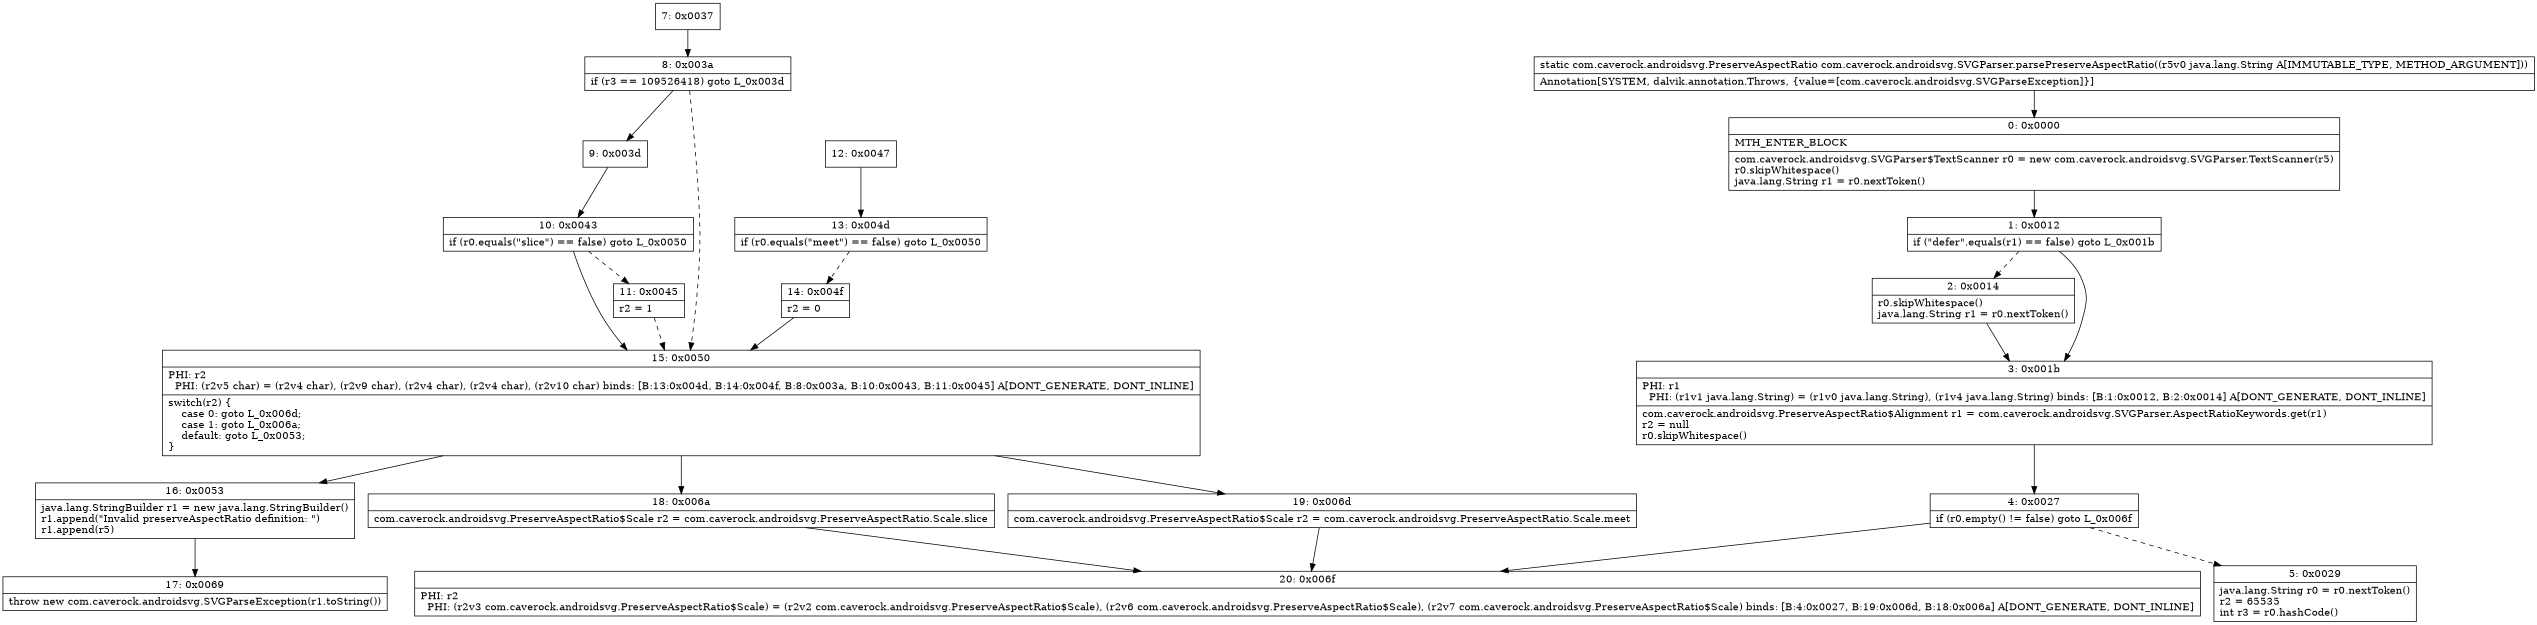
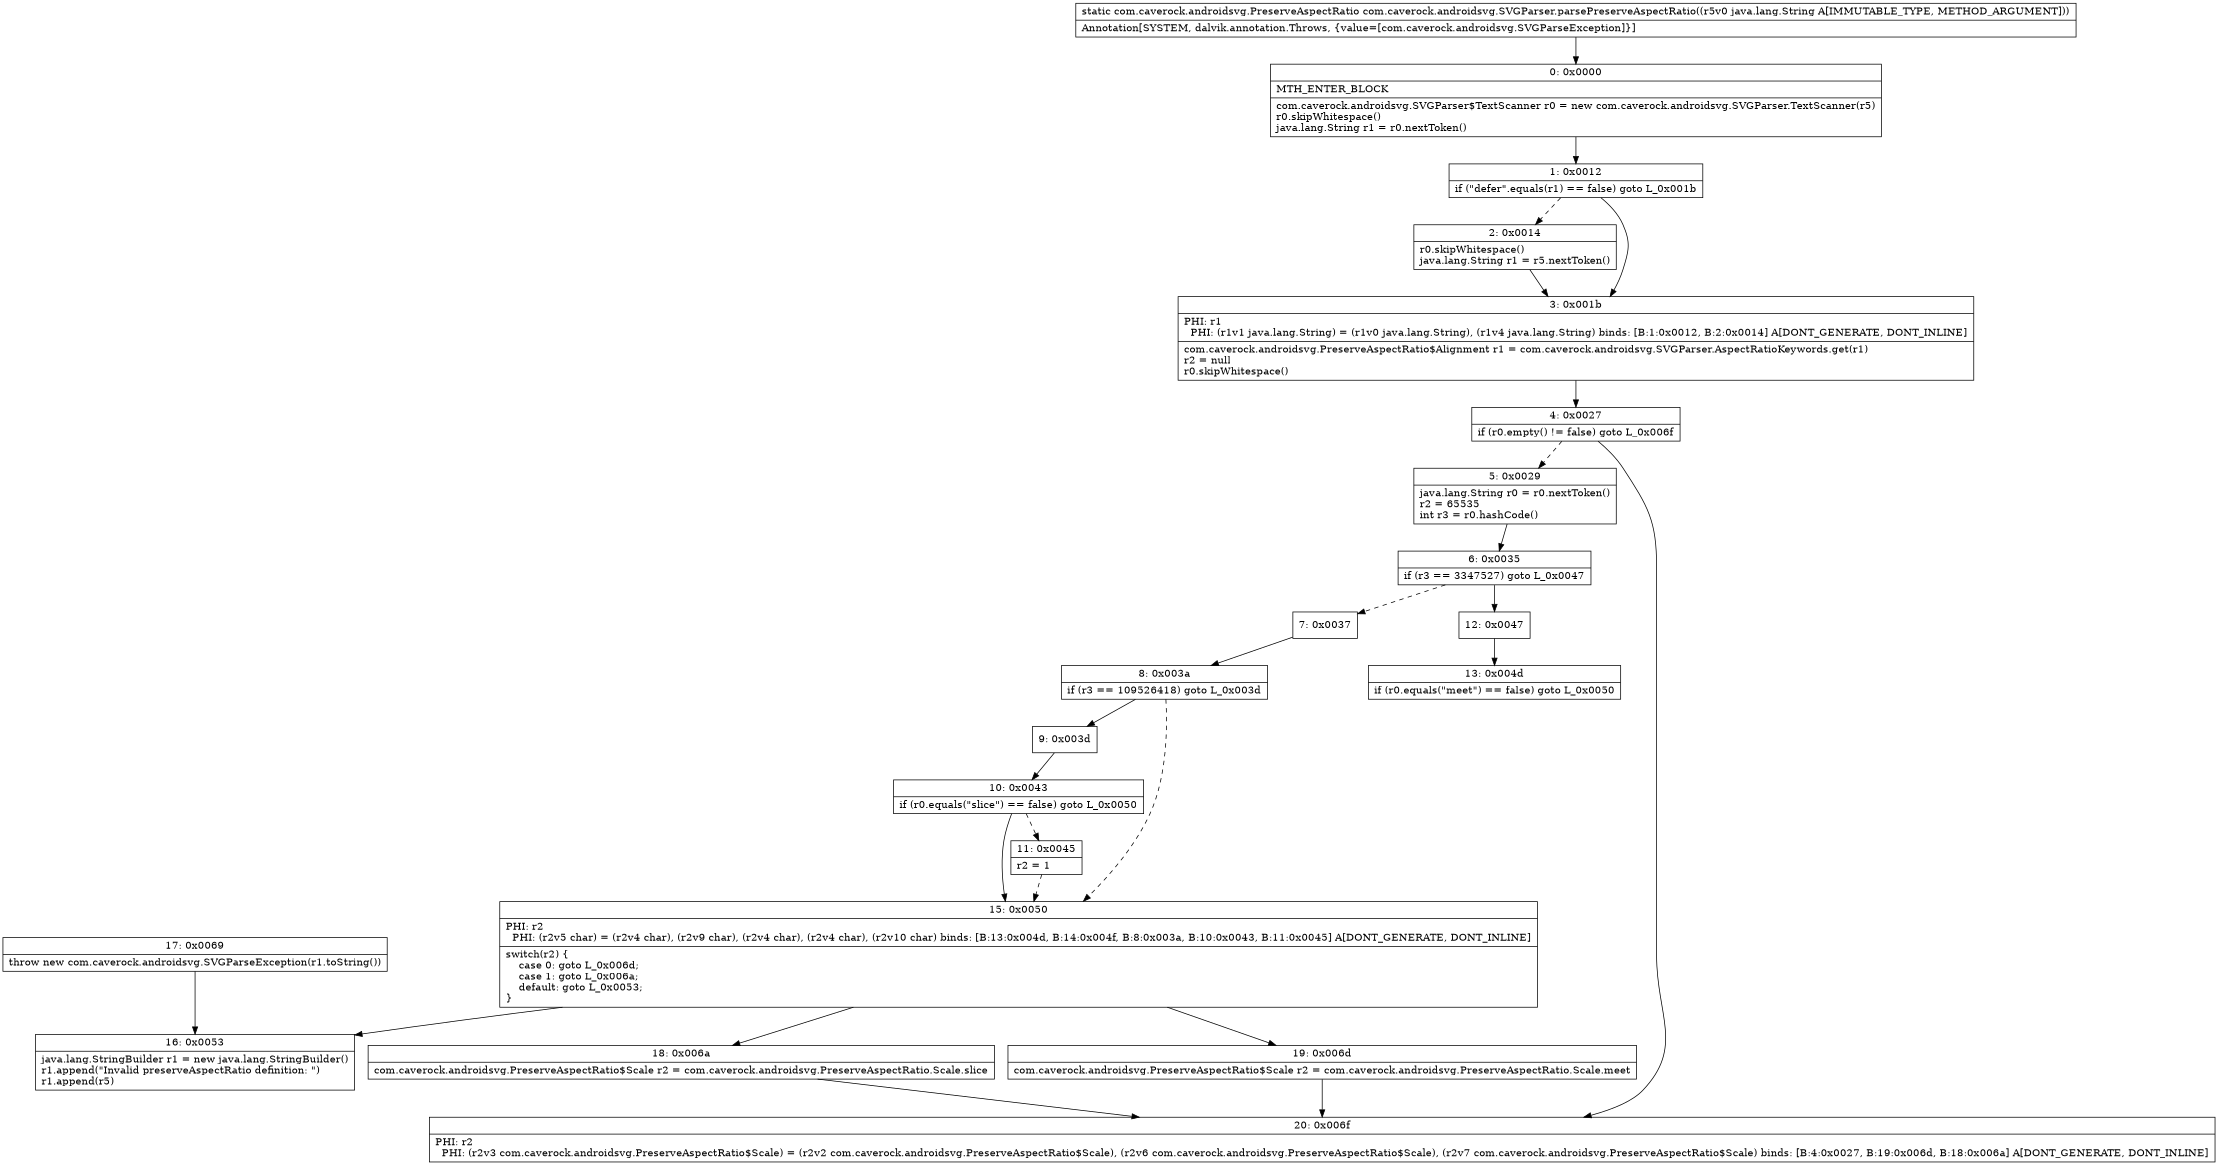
  digraph {
    node [shape=record]
    n1 [label="{0\:\ 0x0000|MTH_ENTER_BLOCK\l|com.caverock.androidsvg.SVGParser$TextScanner r0 = new com.caverock.androidsvg.SVGParser.TextScanner(r5)\lr0.skipWhitespace()\ljava.lang.String r1 = r0.nextToken()\l}"]
    n2 [label="{1\:\ 0x0012|if (\"defer\".equals(r1) == false) goto L_0x001b\l}"]
-   n3 [label="{2\:\ 0x0014|r0.skipWhitespace()\ljava.lang.String r1 = r0.nextToken()\l}"]
+   n3 [label="{2\:\ 0x0014|r0.skipWhitespace()\ljava.lang.String r1 = r5.nextToken()\l}"]
    n4 [label="{3\:\ 0x001b|PHI: r1 \l  PHI: (r1v1 java.lang.String) = (r1v0 java.lang.String), (r1v4 java.lang.String) binds: [B:1:0x0012, B:2:0x0014] A[DONT_GENERATE, DONT_INLINE]\l|com.caverock.androidsvg.PreserveAspectRatio$Alignment r1 = com.caverock.androidsvg.SVGParser.AspectRatioKeywords.get(r1)\lr2 = null\lr0.skipWhitespace()\l}"]
    n5 [label="{4\:\ 0x0027|if (r0.empty() != false) goto L_0x006f\l}"]
    n6 [label="{5\:\ 0x0029|java.lang.String r0 = r0.nextToken()\lr2 = 65535\lint r3 = r0.hashCode()\l}"]
    n7 [label="{20\:\ 0x006f|PHI: r2 \l  PHI: (r2v3 com.caverock.androidsvg.PreserveAspectRatio$Scale) = (r2v2 com.caverock.androidsvg.PreserveAspectRatio$Scale), (r2v6 com.caverock.androidsvg.PreserveAspectRatio$Scale), (r2v7 com.caverock.androidsvg.PreserveAspectRatio$Scale) binds: [B:4:0x0027, B:19:0x006d, B:18:0x006a] A[DONT_GENERATE, DONT_INLINE]\l}"]
+   n8 [label="{6\:\ 0x0035|if (r3 == 3347527) goto L_0x0047\l}"]
    n9 [label="{7\:\ 0x0037}"]
    n10 [label="{12\:\ 0x0047}"]
    n11 [label="{8\:\ 0x003a|if (r3 == 109526418) goto L_0x003d\l}"]
    n12 [label="{13\:\ 0x004d|if (r0.equals(\"meet\") == false) goto L_0x0050\l}"]
    n13 [label="{9\:\ 0x003d}"]
    n14 [label="{15\:\ 0x0050|PHI: r2 \l  PHI: (r2v5 char) = (r2v4 char), (r2v9 char), (r2v4 char), (r2v4 char), (r2v10 char) binds: [B:13:0x004d, B:14:0x004f, B:8:0x003a, B:10:0x0043, B:11:0x0045] A[DONT_GENERATE, DONT_INLINE]\l|switch(r2) \{\l    case 0: goto L_0x006d;\l    case 1: goto L_0x006a;\l    default: goto L_0x0053;\l\}\l}"]
    n15 [label="{10\:\ 0x0043|if (r0.equals(\"slice\") == false) goto L_0x0050\l}"]
    n16 [label="{16\:\ 0x0053|java.lang.StringBuilder r1 = new java.lang.StringBuilder()\lr1.append(\"Invalid preserveAspectRatio definition: \")\lr1.append(r5)\l}"]
    n17 [label="{18\:\ 0x006a|com.caverock.androidsvg.PreserveAspectRatio$Scale r2 = com.caverock.androidsvg.PreserveAspectRatio.Scale.slice\l}"]
    n18 [label="{19\:\ 0x006d|com.caverock.androidsvg.PreserveAspectRatio$Scale r2 = com.caverock.androidsvg.PreserveAspectRatio.Scale.meet\l}"]
    n19 [label="{11\:\ 0x0045|r2 = 1\l}"]
-   n20 [label="{14\:\ 0x004f|r2 = 0\l}"]
    n21 [label="{17\:\ 0x0069|throw new com.caverock.androidsvg.SVGParseException(r1.toString())\l}"]
    n22 [label="{static com.caverock.androidsvg.PreserveAspectRatio com.caverock.androidsvg.SVGParser.parsePreserveAspectRatio((r5v0 java.lang.String A[IMMUTABLE_TYPE, METHOD_ARGUMENT]))  | Annotation[SYSTEM, dalvik.annotation.Throws, \{value=[com.caverock.androidsvg.SVGParseException]\}]\l}"]
    n1 -> n2
    n2 -> n3 [style=dashed]
    n2 -> n4
    n3 -> n4
    n4 -> n5
    n5 -> n6 [style=dashed]
    n5 -> n7
+   n6 -> n8
+   n8 -> n9 [style=dashed]
+   n8 -> n10
    n9 -> n11
    n10 -> n12
    n11 -> n13
    n11 -> n14 [style=dashed]
-   n12 -> n20 [style=dashed]
    n13 -> n15
    n14 -> n16
    n14 -> n17
    n14 -> n18
    n15 -> n14
    n15 -> n19 [style=dashed]
-   n16 -> n21
+   n21 -> n16
    n17 -> n7
    n18 -> n7
    n19 -> n14 [style=dashed]
-   n20 -> n14
    n22 -> n1
  }
